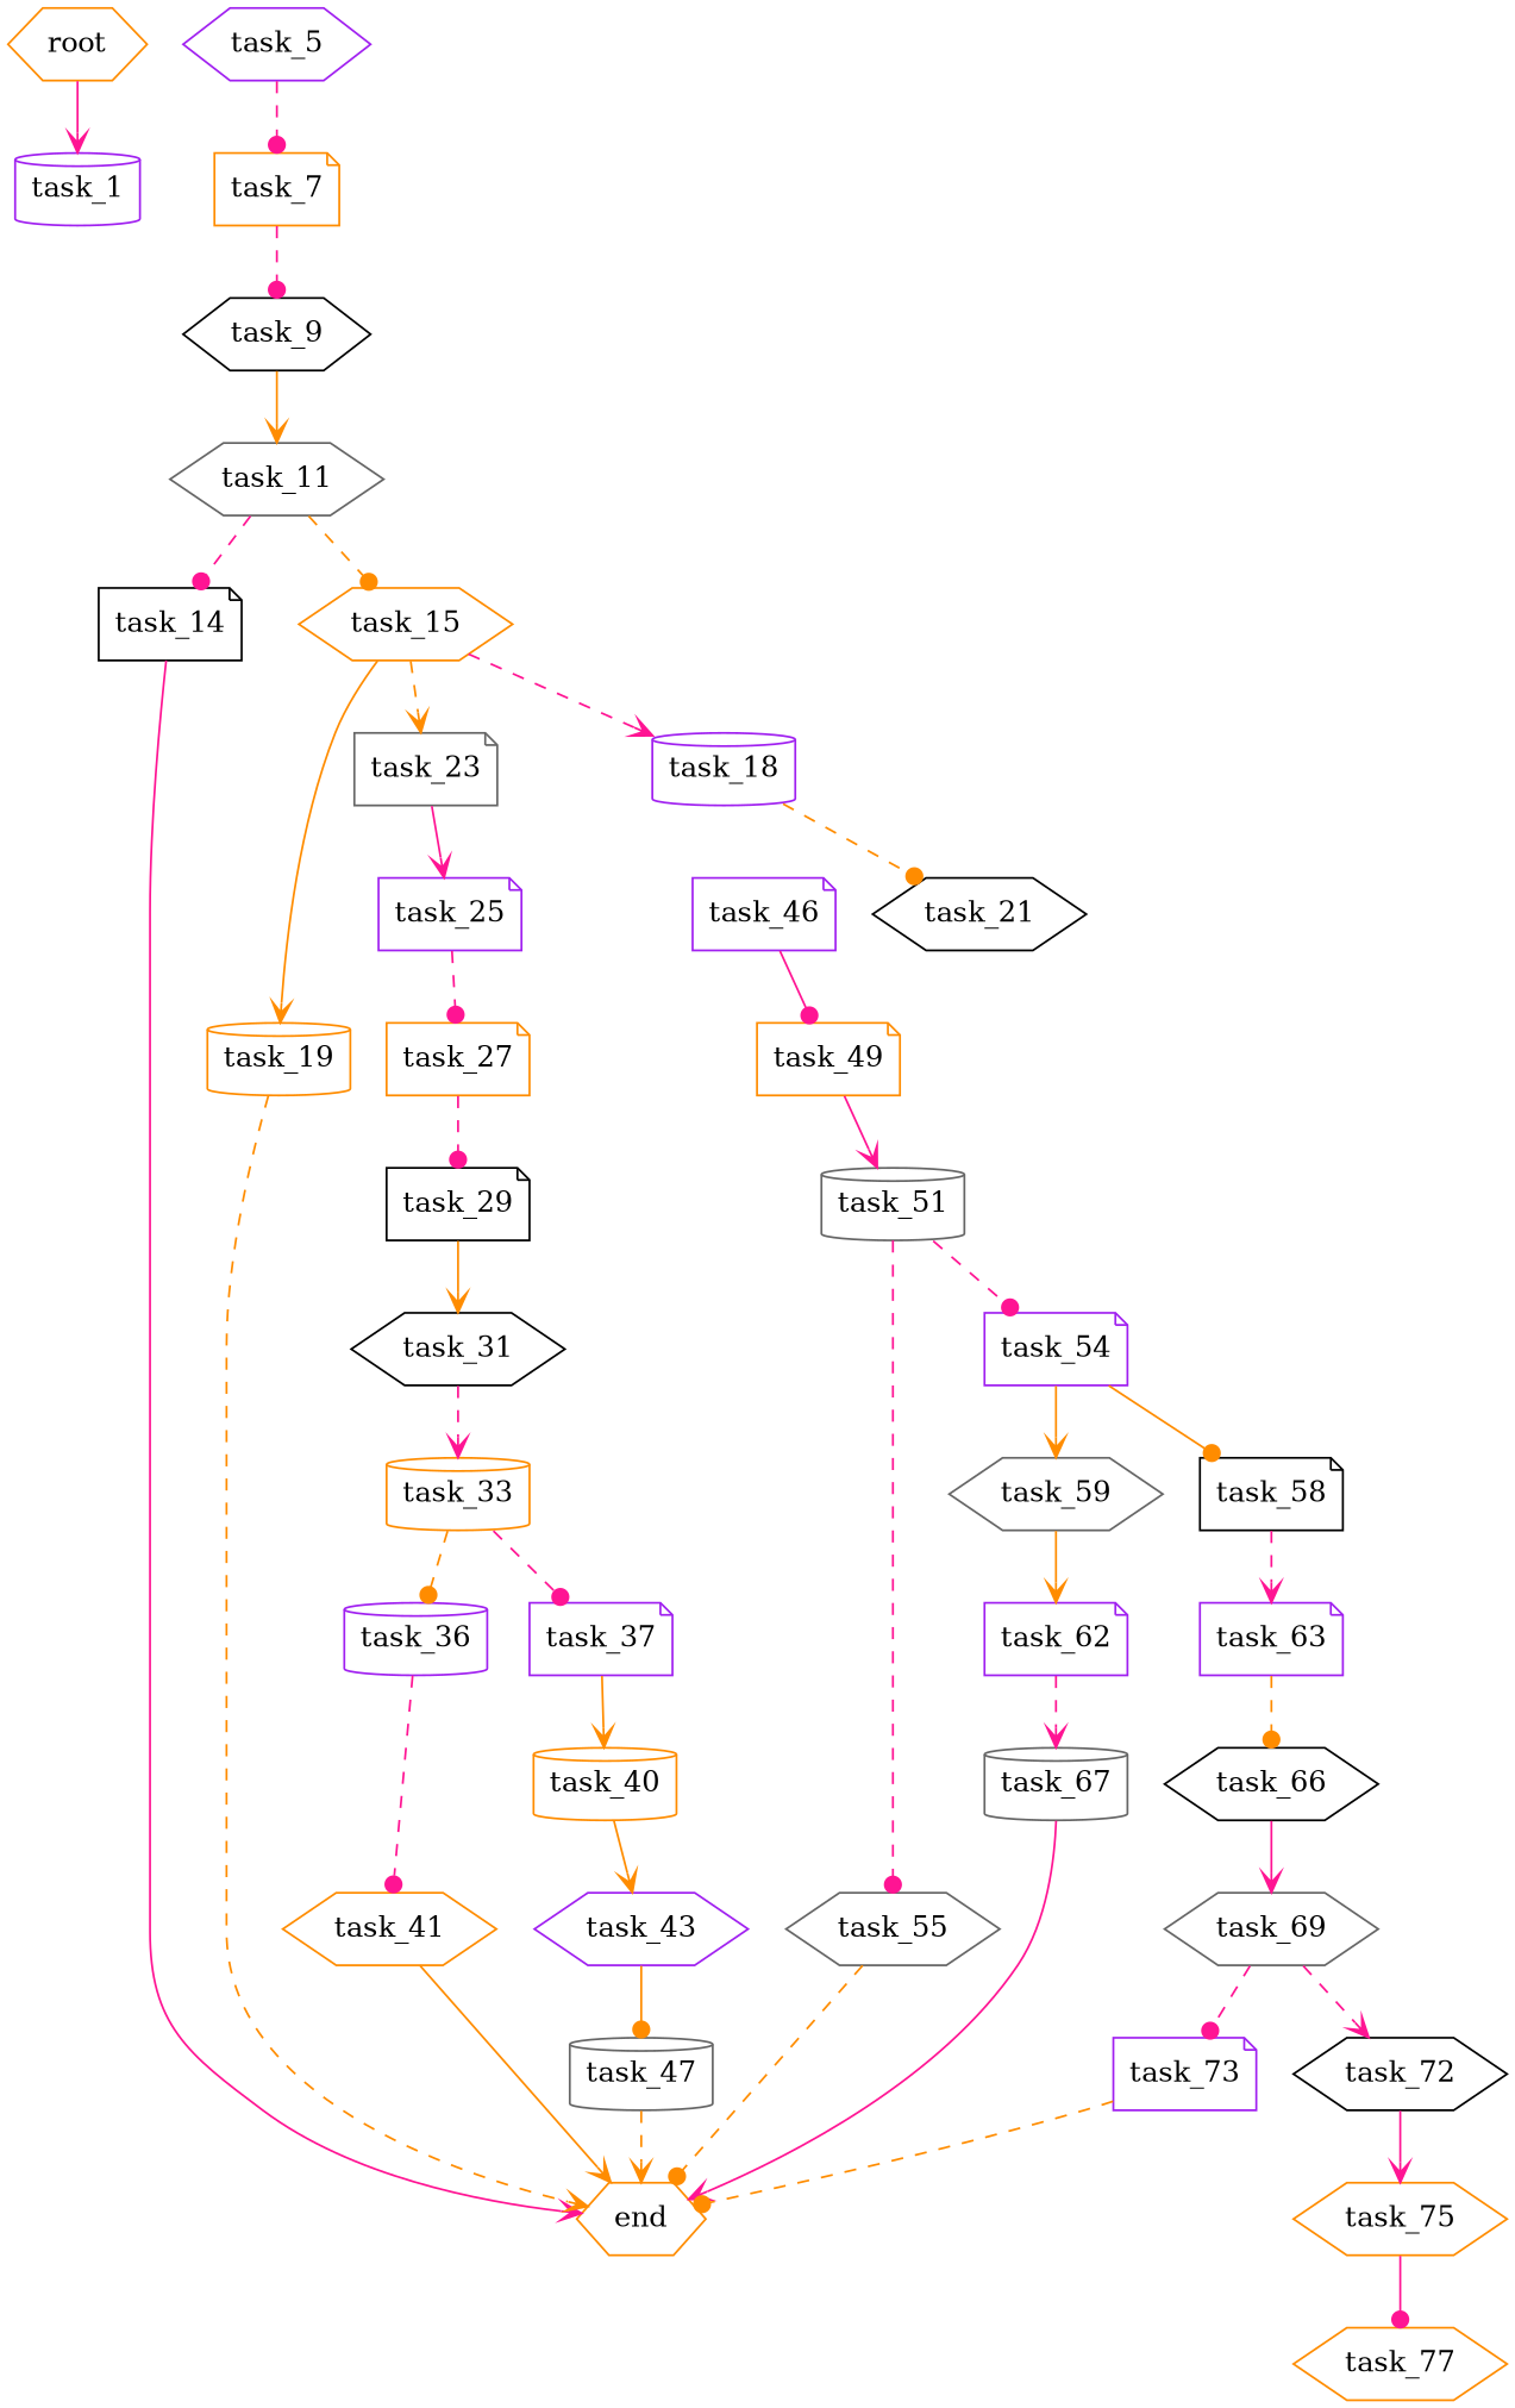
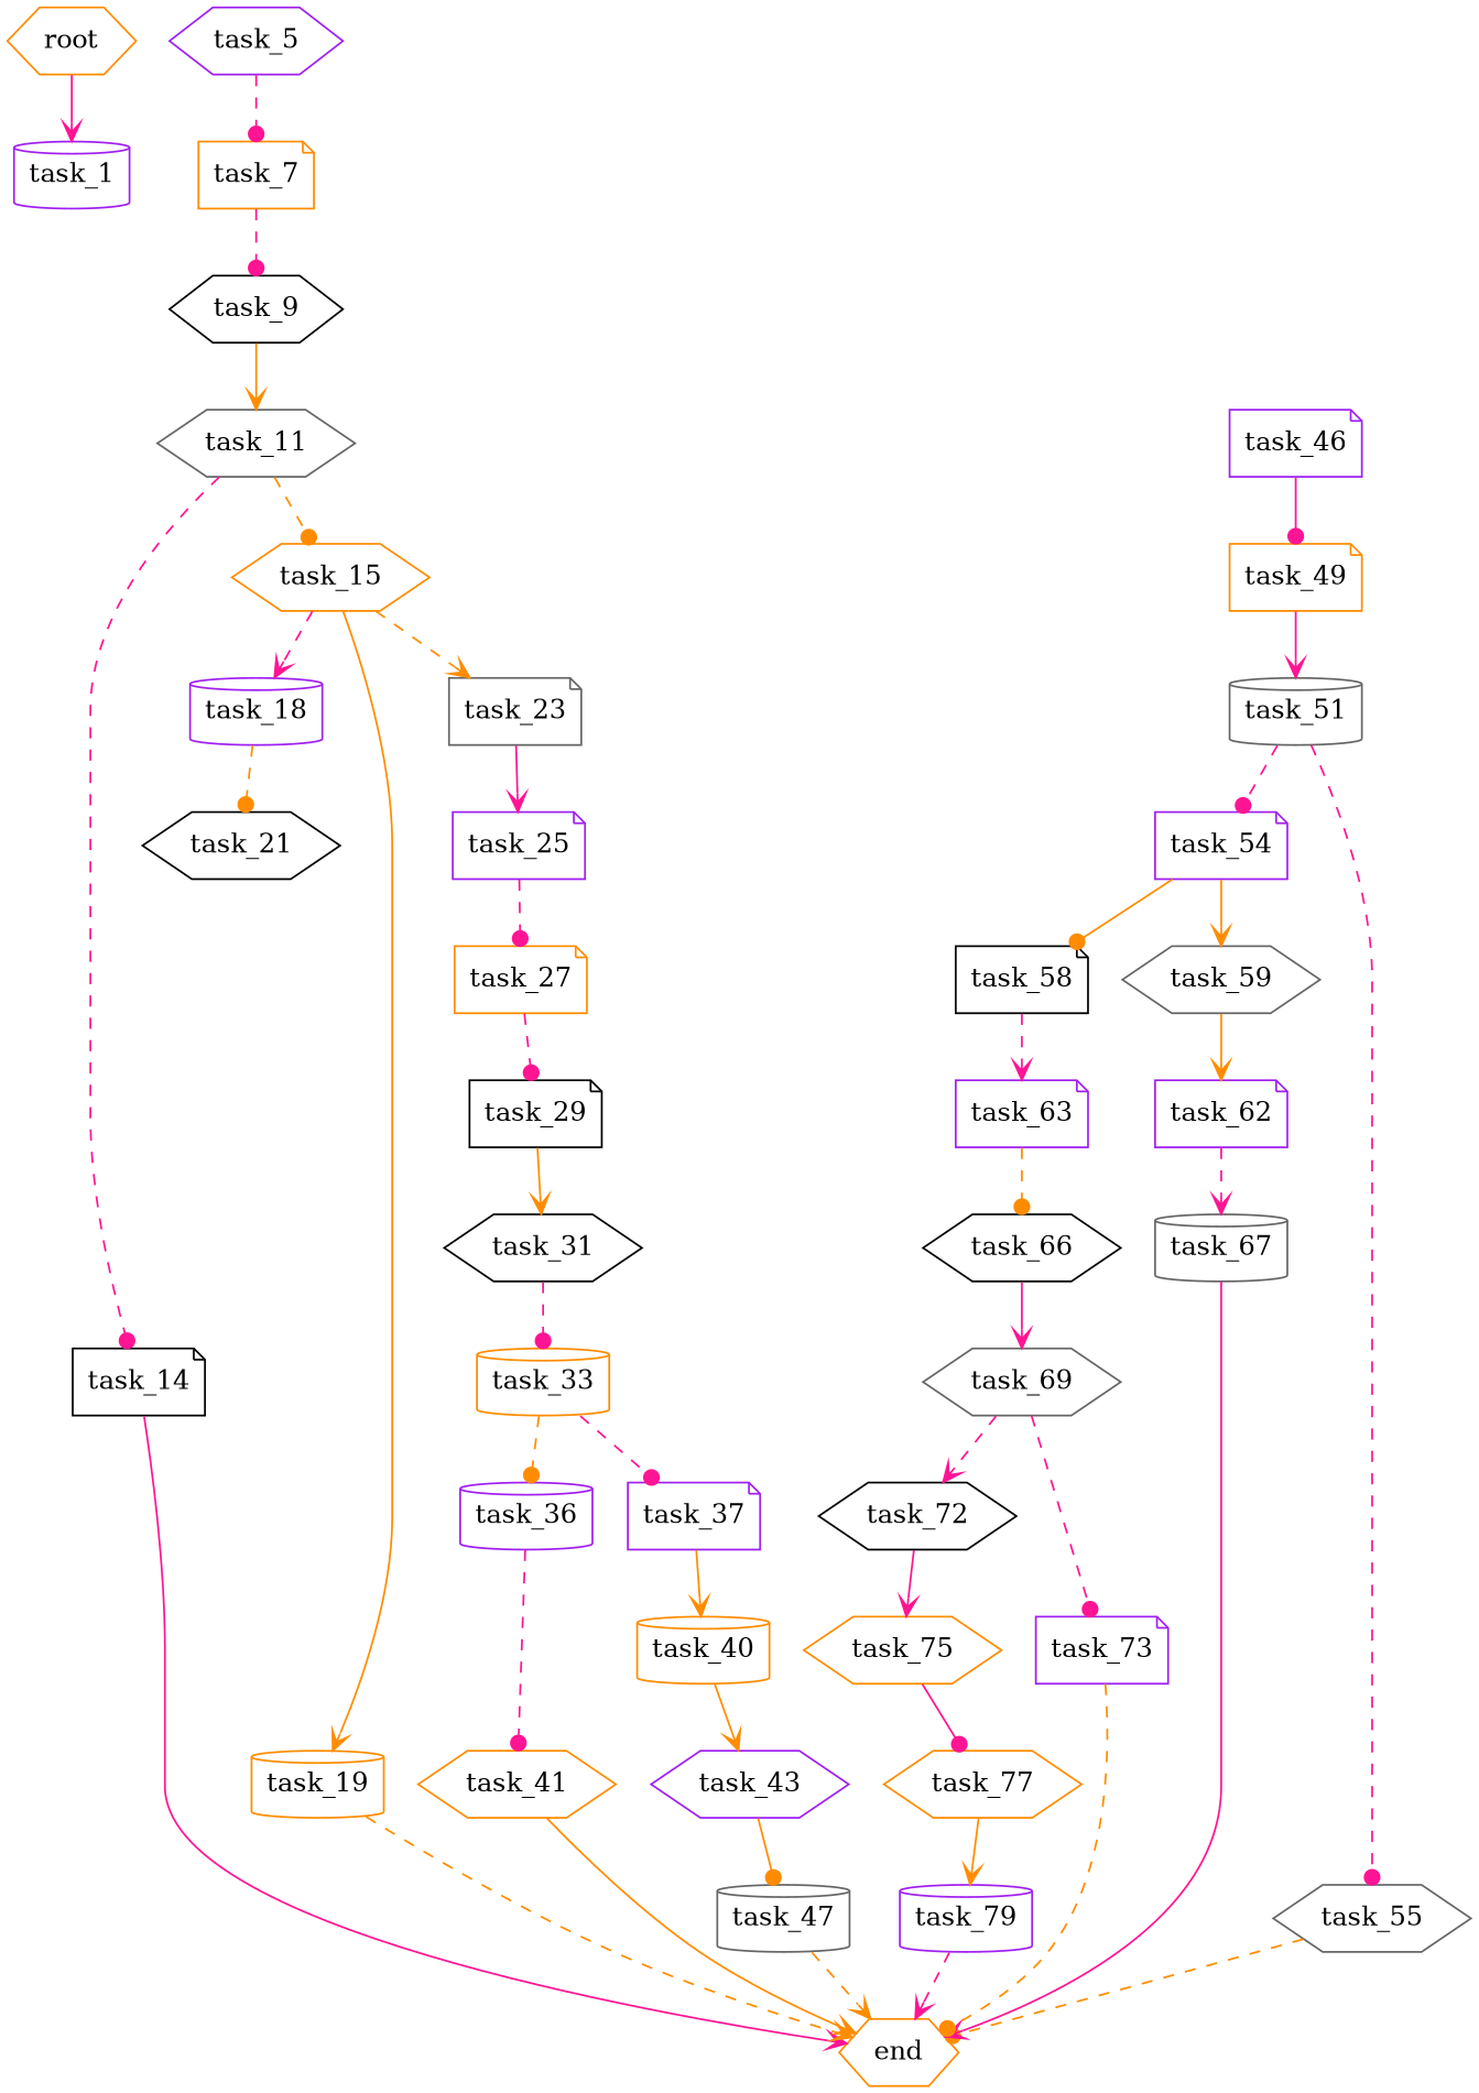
  digraph {
    node [color=purple shape=hexagon]
    edge [arrowhead=vee color=deeppink style=dashed]
    task_1 [shape=cylinder]
    root [color=darkorange]
    task_5
    task_7 [color=darkorange shape=note]
    task_9 [color=black]
    task_11 [color=gray40]
    task_14 [color=black shape=note]
    task_15 [color=darkorange]
    end [color=darkorange]
    task_18 [shape=cylinder]
    task_19 [color=darkorange shape=cylinder]
    task_23 [color=gray40 shape=note]
    task_21 [color=black]
    task_25 [shape=note]
    task_27 [color=darkorange shape=note]
    task_29 [color=black shape=note]
    task_31 [color=black]
    task_33 [color=darkorange shape=cylinder]
    task_36 [shape=cylinder]
    task_37 [shape=note]
    task_41 [color=darkorange]
    task_40 [color=darkorange shape=cylinder]
    task_43
    task_47 [color=gray40 shape=cylinder]
    task_46 [shape=note]
    task_49 [color=darkorange shape=note]
    task_51 [color=gray40 shape=cylinder]
    task_54 [shape=note]
    task_55 [color=gray40]
    task_58 [color=black shape=note]
    task_59 [color=gray40]
    task_63 [shape=note]
    task_62 [shape=note]
    task_66 [color=black]
    task_67 [color=gray40 shape=cylinder]
    task_69 [color=gray40]
    task_72 [color=black]
    task_73 [shape=note]
    task_75 [color=darkorange]
    task_77 [color=darkorange]
+   task_79 [shape=cylinder]
    root -> task_1 [style=solid]
    task_5 -> task_7 [arrowhead=dot]
    task_7 -> task_9 [arrowhead=dot]
    task_9 -> task_11 [color=darkorange style=solid]
    task_11 -> task_14 [arrowhead=dot]
    task_11 -> task_15 [arrowhead=dot color=darkorange]
    task_14 -> end [style=solid]
    task_15 -> task_18
    task_15 -> task_19 [color=darkorange style=solid]
    task_15 -> task_23 [color=darkorange]
    task_18 -> task_21 [arrowhead=dot color=darkorange]
    task_19 -> end [color=darkorange]
    task_23 -> task_25 [style=solid]
    task_25 -> task_27 [arrowhead=dot]
    task_27 -> task_29 [arrowhead=dot]
    task_29 -> task_31 [color=darkorange style=solid]
-   task_31 -> task_33
+   task_31 -> task_33 [arrowhead=dot]
    task_33 -> task_36 [arrowhead=dot color=darkorange]
    task_33 -> task_37 [arrowhead=dot]
    task_36 -> task_41 [arrowhead=dot]
    task_37 -> task_40 [color=darkorange style=solid]
    task_41 -> end [color=darkorange style=solid]
    task_40 -> task_43 [color=darkorange style=solid]
    task_43 -> task_47 [arrowhead=dot color=darkorange style=solid]
    task_47 -> end [color=darkorange]
    task_46 -> task_49 [arrowhead=dot style=solid]
    task_49 -> task_51 [style=solid]
    task_51 -> task_54 [arrowhead=dot]
    task_51 -> task_55 [arrowhead=dot]
    task_54 -> task_58 [arrowhead=dot color=darkorange style=solid]
    task_54 -> task_59 [color=darkorange style=solid]
    task_55 -> end [arrowhead=dot color=darkorange]
    task_58 -> task_63
    task_59 -> task_62 [color=darkorange style=solid]
    task_63 -> task_66 [arrowhead=dot color=darkorange]
    task_62 -> task_67
    task_66 -> task_69 [style=solid]
    task_67 -> end [style=solid]
    task_69 -> task_72
    task_69 -> task_73 [arrowhead=dot]
    task_72 -> task_75 [style=solid]
    task_73 -> end [arrowhead=dot color=darkorange]
    task_75 -> task_77 [arrowhead=dot style=solid]
+   task_77 -> task_79 [color=darkorange style=solid]
+   task_79 -> end
  }
